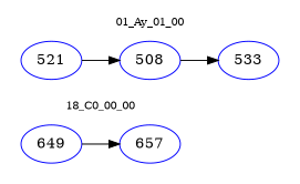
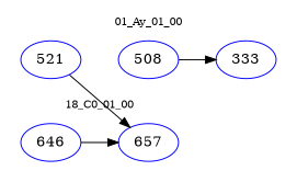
  digraph {
    rankdir=LR
    node [color=blue]
    edge [color=black]
    n1 [label=521]
    n2 [label=508]
-   n3 [label=533]
-   n4 [label=649]
+   n3 [label=333]
+   n4 [label=646]
    n5 [label=657]
    subgraph cluster_1 {
      color=white
      fontsize=10
      label="01_Ay_01_00"
      n1
      n2
      n3
    }
    subgraph cluster_2 {
      color=white
      fontsize=10
-     label="18_C0_00_00"
+     label="18_C0_01_00"
      n4
      n5
    }
-   n1 -> n2
+   n1 -> n5
    n2 -> n3
    n4 -> n5
  }
